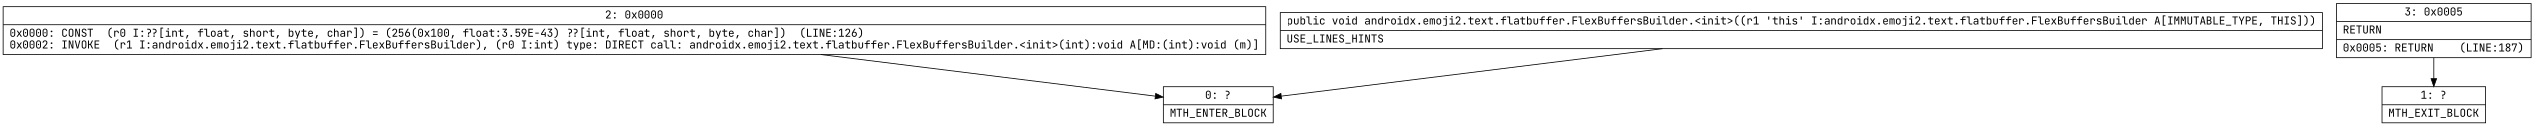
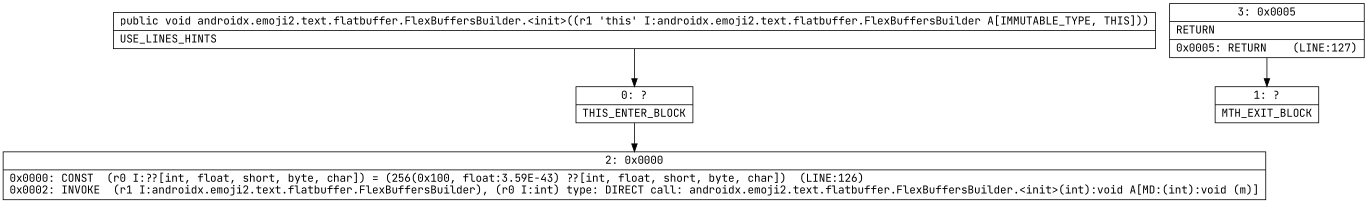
  digraph {
    fontname="JetBrains Mono"
    node [fontname="JetBrains Mono" shape=record]
    edge [fontname="JetBrains Mono"]
-   n1 [label="{0\:\ ?|MTH_ENTER_BLOCK\l}"]
+   n1 [label="{0\:\ ?|THIS_ENTER_BLOCK\l}"]
    n2 [label="{2\:\ 0x0000|0x0000: CONST  (r0 I:??[int, float, short, byte, char]) = (256(0x100, float:3.59E\-43) ??[int, float, short, byte, char])  (LINE:126)\l0x0002: INVOKE  (r1 I:androidx.emoji2.text.flatbuffer.FlexBuffersBuilder), (r0 I:int) type: DIRECT call: androidx.emoji2.text.flatbuffer.FlexBuffersBuilder.\<init\>(int):void A[MD:(int):void (m)]\l}"]
-   n3 [label="{3\:\ 0x0005|RETURN\l|0x0005: RETURN    (LINE:187)\l}"]
+   n3 [label="{3\:\ 0x0005|RETURN\l|0x0005: RETURN    (LINE:127)\l}"]
    n4 [label="{1\:\ ?|MTH_EXIT_BLOCK\l}"]
    n5 [label="{public void androidx.emoji2.text.flatbuffer.FlexBuffersBuilder.\<init\>((r1 'this' I:androidx.emoji2.text.flatbuffer.FlexBuffersBuilder A[IMMUTABLE_TYPE, THIS]))  | USE_LINES_HINTS\l}"]
-   n2 -> n1
+   n1 -> n2
    n3 -> n4
    n5 -> n1
  }
